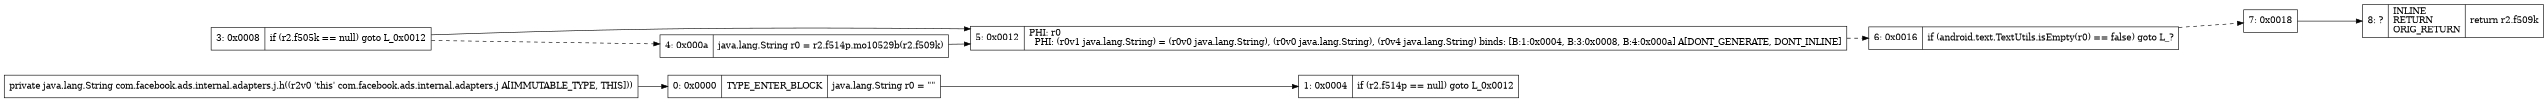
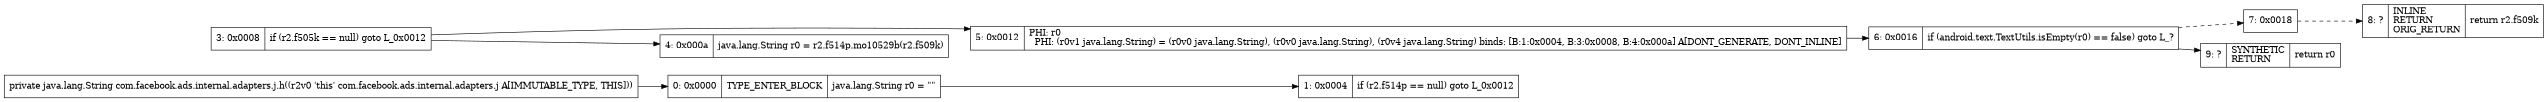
  digraph {
    rankdir=LR
    node [shape=record]
    n1 [label="{0\:\ 0x0000|TYPE_ENTER_BLOCK\l|java.lang.String r0 = \"\"\l}"]
    n2 [label="{1\:\ 0x0004|if (r2.f514p == null) goto L_0x0012\l}"]
    n3 [label="{5\:\ 0x0012|PHI: r0 \l  PHI: (r0v1 java.lang.String) = (r0v0 java.lang.String), (r0v0 java.lang.String), (r0v4 java.lang.String) binds: [B:1:0x0004, B:3:0x0008, B:4:0x000a] A[DONT_GENERATE, DONT_INLINE]\l}"]
    n4 [label="{6\:\ 0x0016|if (android.text.TextUtils.isEmpty(r0) == false) goto L_?\l}"]
    n5 [label="{3\:\ 0x0008|if (r2.f505k == null) goto L_0x0012\l}"]
    n6 [label="{4\:\ 0x000a|java.lang.String r0 = r2.f514p.mo10529b(r2.f509k)\l}"]
    n7 [label="{7\:\ 0x0018}"]
+   n8 [label="{9\:\ ?|SYNTHETIC\lRETURN\l|return r0\l}"]
    n9 [label="{8\:\ ?|INLINE\lRETURN\lORIG_RETURN\l|return r2.f509k\l}"]
    n10 [label="{private java.lang.String com.facebook.ads.internal.adapters.j.h((r2v0 'this' com.facebook.ads.internal.adapters.j A[IMMUTABLE_TYPE, THIS])) }"]
    n1 -> n2
-   n3 -> n4 [style=dashed]
+   n3 -> n4
    n4 -> n7 [style=dashed]
+   n4 -> n8
    n5 -> n3
-   n5 -> n6 [style=dashed]
-   n6 -> n3
-   n7 -> n9
+   n5 -> n6 [style=solid]
+   n7 -> n9 [style=dashed]
    n10 -> n1
  }
